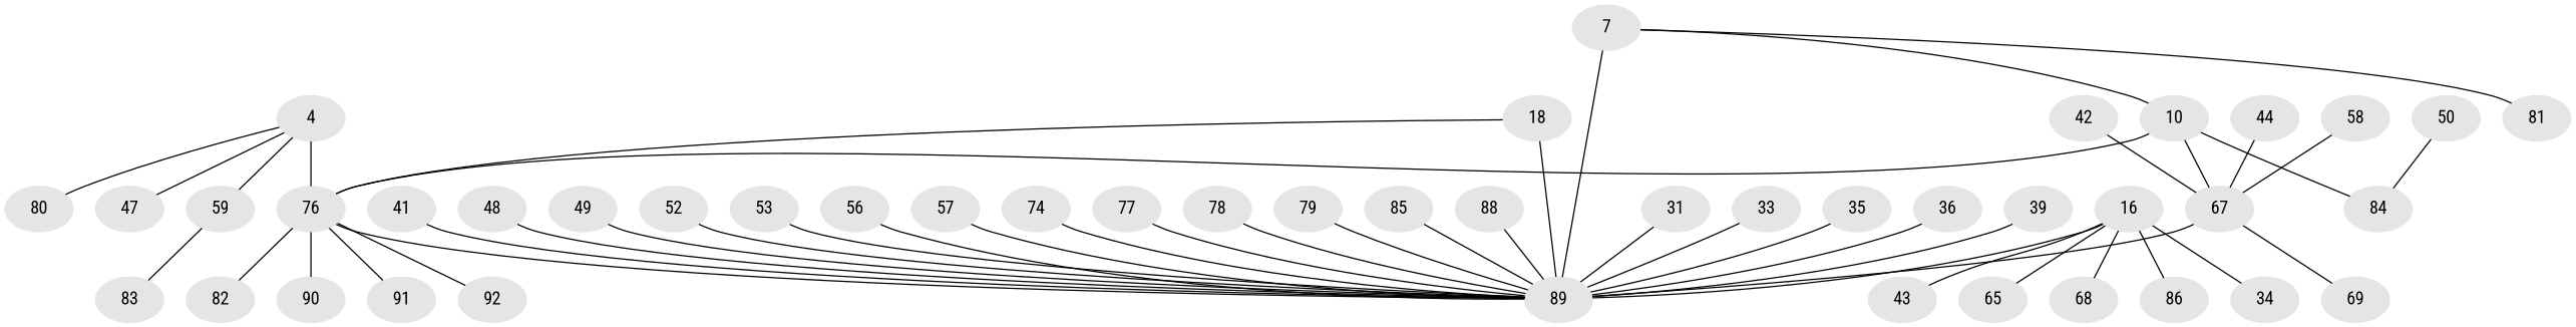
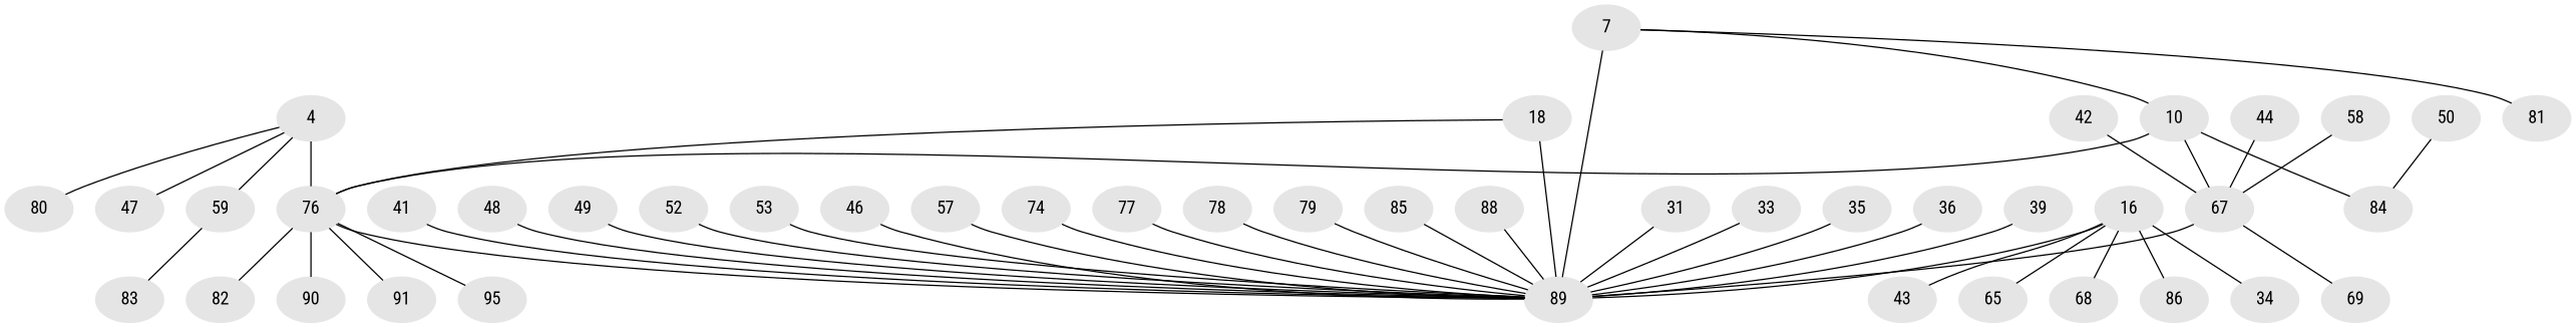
  graph {
    fontname="Roboto Condensed"
    node [color=gray90 fontname="Roboto Condensed" style=filled]
    edge [fontname="Roboto Condensed"]
    4 [super="+1"]
    47
    59
    76 [super="+75+3+21+28+32+40+62+64+70+72+73"]
    80
    83
    89 [super="+54+87+8+20+71+26+30"]
    82
    90
    91
-   92
+   92 [label=95]
    7 [super="+6"]
    10 [super="+9"]
    81
    67 [super="+37+12+22"]
    84
    69
    16 [super="+14"]
    34
    43 [super="+38"]
    65
    68
    86
    18 [super="+17"]
    31
    33
    35
    36
    39
    41
    42
    44
    48
    49
    50 [super="+25+29"]
    52
    53 [super="+27"]
-   56
+   56 [label=46]
    57
    58
    74
    77
    78
    79
    85 [super="+66"]
    88 [super="+51+63"]
    4 -- 47
    4 -- 59
    4 -- 76 [weight=4]
    4 -- 80
    59 -- 83
    76 -- 89 [weight=3]
    76 -- 82
    76 -- 90
    76 -- 91
    76 -- 92
    7 -- 89 [weight=4]
    7 -- 10
    7 -- 81
    10 -- 76
    10 -- 67 [weight=4]
    10 -- 84
    67 -- 89 [weight=3]
    67 -- 69
    16 -- 89 [weight=6]
    16 -- 34
    16 -- 43
    16 -- 65
    16 -- 68
    16 -- 86
    18 -- 76 [weight=2]
    18 -- 89 [weight=5]
    31 -- 89
    33 -- 89
    35 -- 89
    36 -- 89
    39 -- 89
    41 -- 89
    42 -- 67
    44 -- 67
    48 -- 89
    49 -- 89
    50 -- 84
    52 -- 89
    53 -- 89
    56 -- 89
    57 -- 89
    58 -- 67
    74 -- 89
    77 -- 89
    78 -- 89
    79 -- 89
    85 -- 89
    88 -- 89
  }
